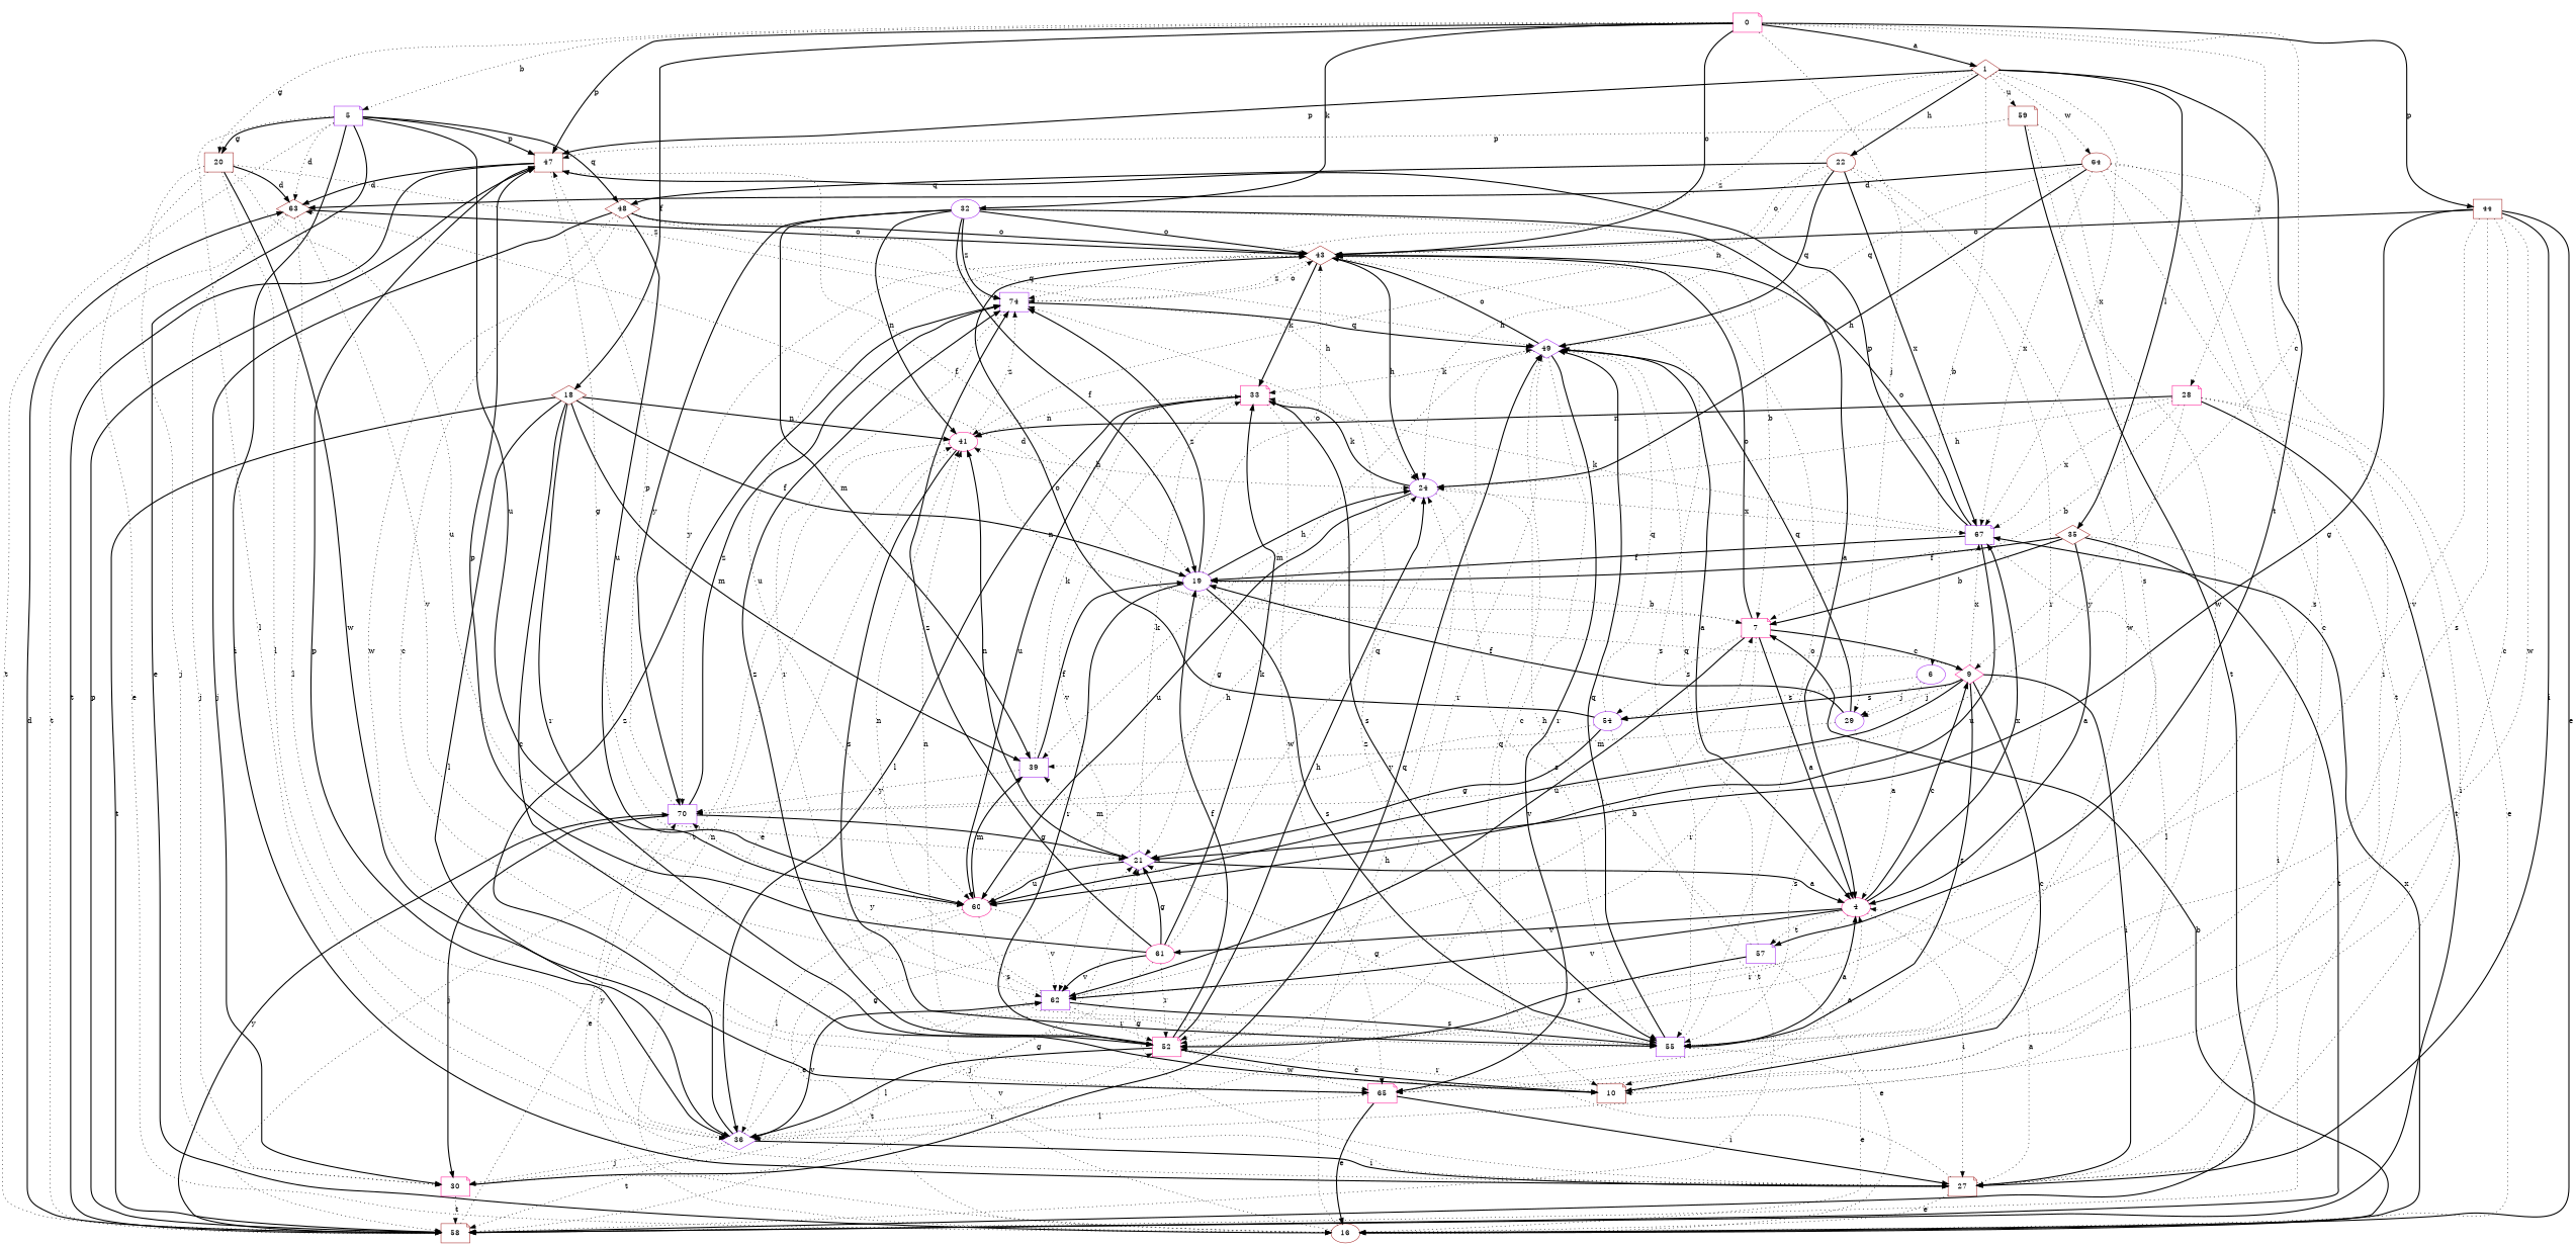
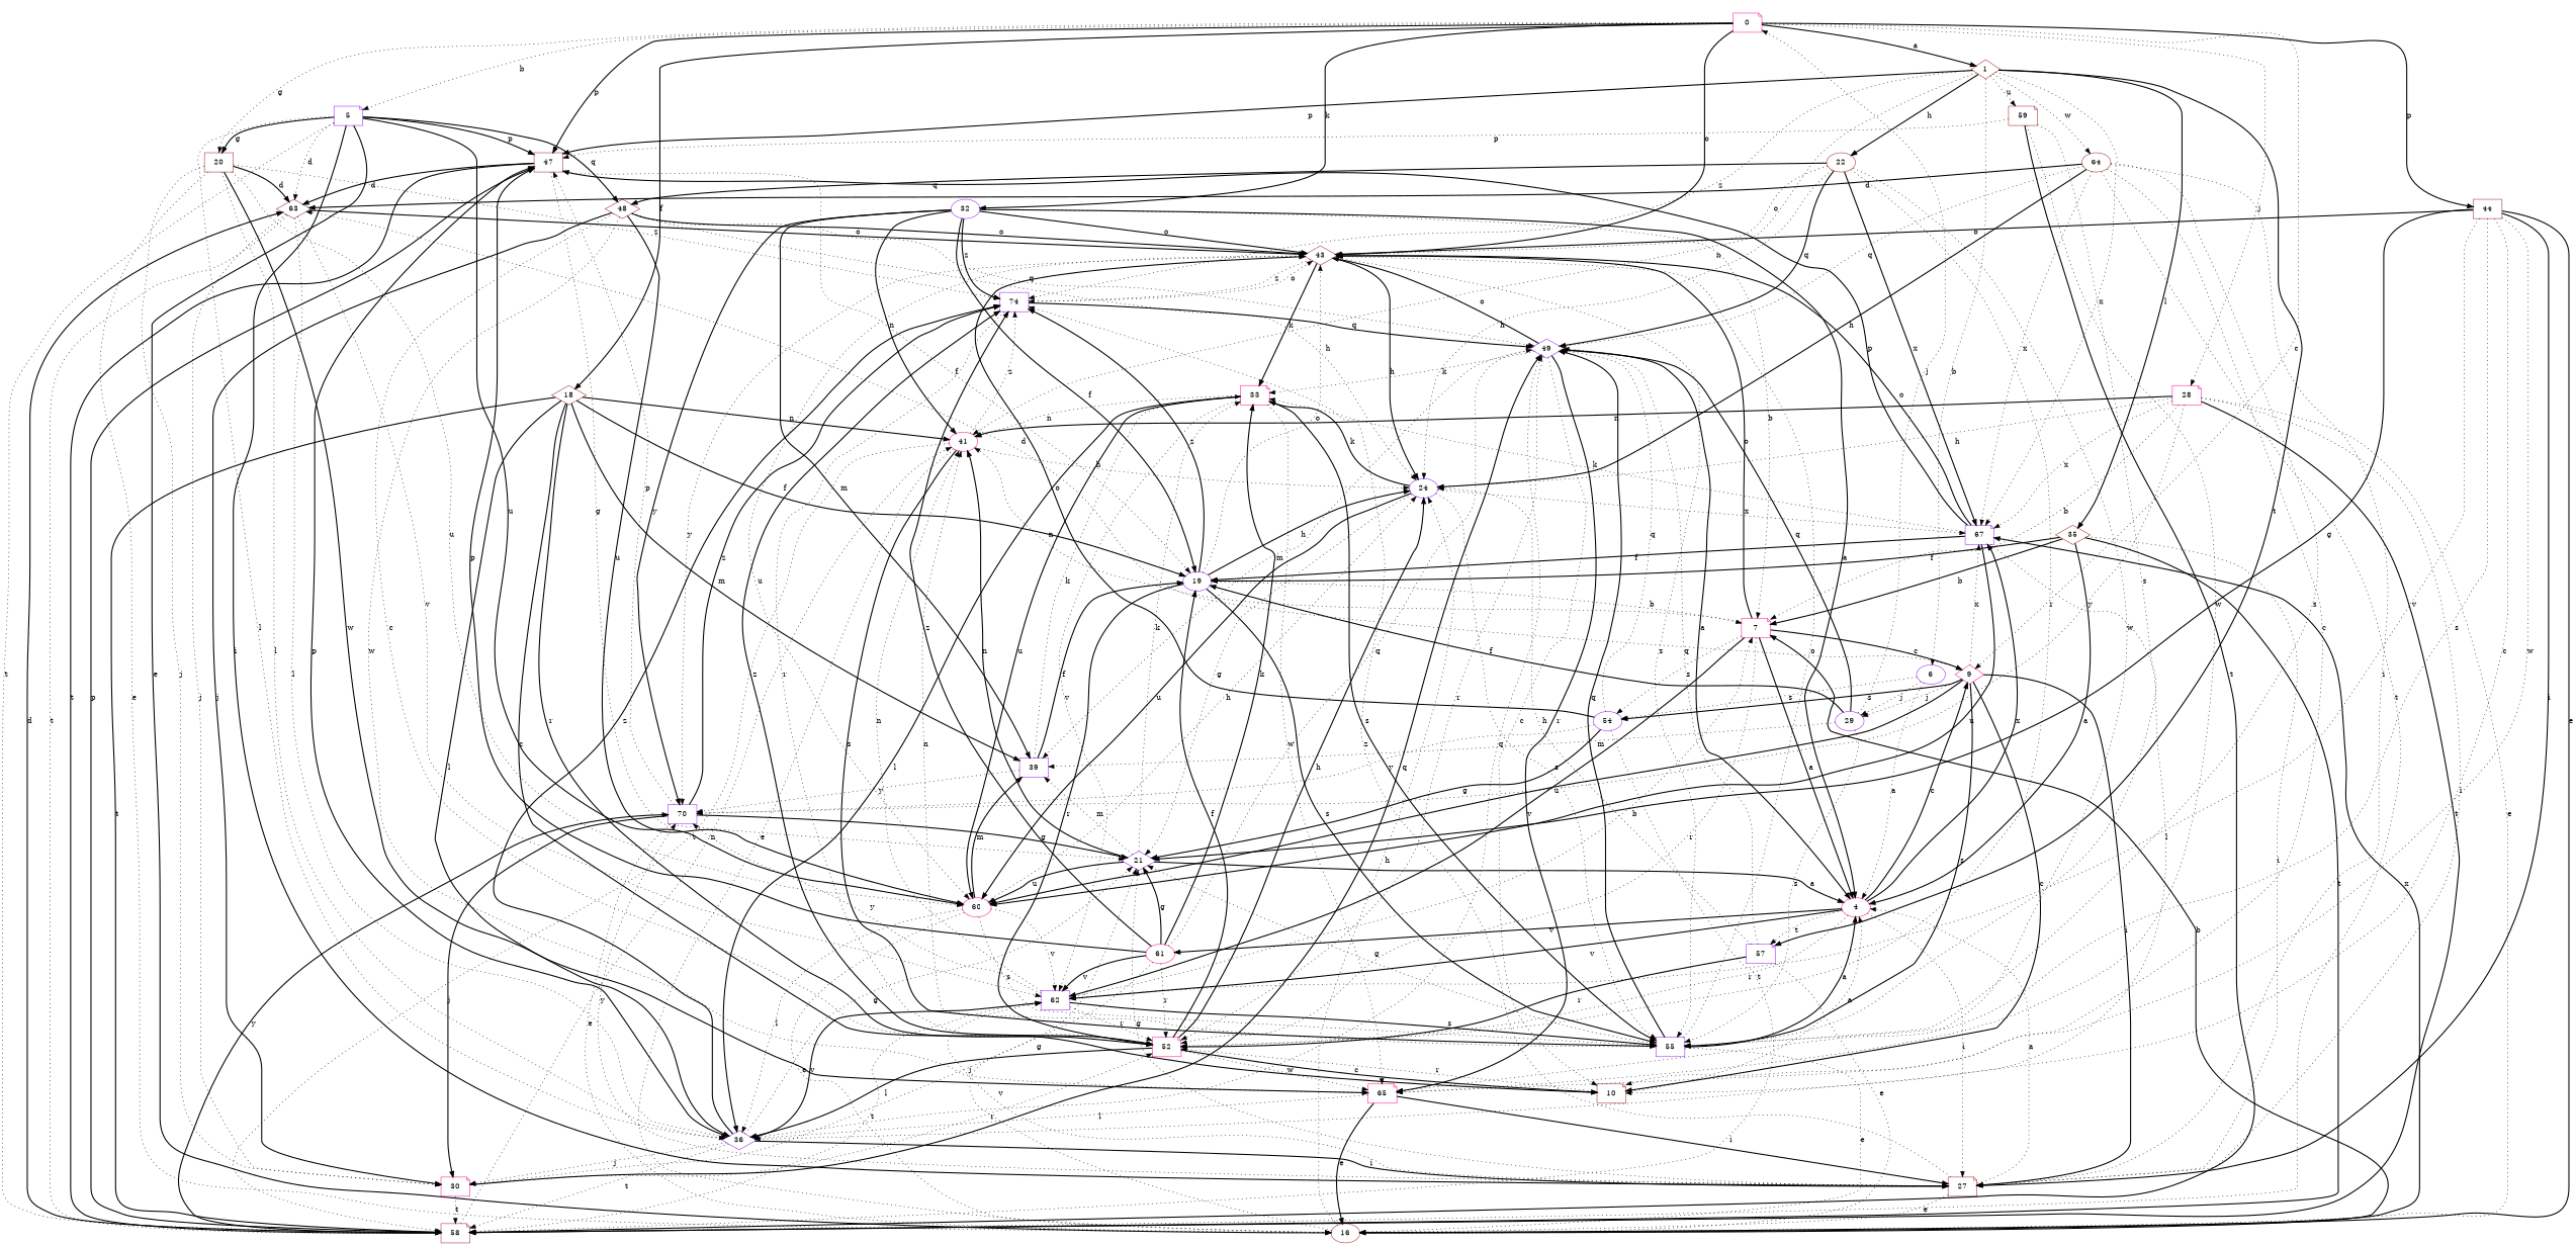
  strict digraph {
    node [color=purple shape=note]
    edge [style=dotted]
    0 [color=deeppink]
    1 [color=brown shape=diamond]
    5
    9 [color=deeppink shape=diamond]
    18 [color=brown shape=diamond]
    20 [color=brown shape=box]
    28 [color=deeppink]
    29 [shape=ellipse]
    32 [shape=ellipse]
    43 [color=brown shape=diamond]
    44 [color=brown shape=box]
    47 [color=brown shape=box]
    6 [shape=ellipse]
    22 [color=brown shape=ellipse]
    35 [color=brown shape=diamond]
    41 [color=deeppink shape=ellipse]
    57
    59 [color=brown]
    64 [color=brown shape=ellipse]
    67
    74 [shape=box]
    27 [color=brown]
    n23 [color=brown label=63 shape=diamond]
    16 [color=brown shape=ellipse]
    36 [shape=diamond]
    48 [color=brown shape=diamond]
    58 [color=brown]
    60 [color=deeppink shape=ellipse]
    54 [shape=ellipse]
    10 [color=brown]
    55 [shape=box]
    52 [color=deeppink]
    19 [shape=ellipse]
    39 [shape=box]
    30 [color=deeppink]
    65 [color=deeppink]
    7 [color=deeppink]
    24 [shape=ellipse]
    n39 [label=70 shape=box]
    49 [shape=diamond]
    4 [color=deeppink shape=ellipse]
    33 [color=deeppink]
    62 [shape=box]
    21 [shape=diamond]
    61 [color=deeppink shape=ellipse]
    0 -> 1 [label=a style=bold]
    0 -> 5 [label=b]
    0 -> 9 [label=c]
    0 -> 18 [label=f style=bold]
    0 -> 20 [label=g]
    0 -> 28 [label=j]
-   0 -> 29 [label=j]
+   29 -> 0 [label=j]
    0 -> 32 [label=k style=bold]
    0 -> 43 [label=o style=bold]
    0 -> 44 [label=p style=bold]
    0 -> 47 [label=p style=bold]
    1 -> 47 [label=p style=bold]
    1 -> 6 [label=b]
    1 -> 22 [label=h style=bold]
    1 -> 35 [label=l style=bold]
    1 -> 41 [label=n]
    1 -> 57 [label=t style=bold]
    1 -> 59 [label=u]
    1 -> 64 [label=w]
    1 -> 67 [label=x]
    1 -> 74 [label=z]
    5 -> 20 [label=g style=bold]
    5 -> 47 [label=p style=bold]
    5 -> 27 [label=i style=bold]
    5 -> n23 [label=d]
    5 -> 16 [label=e style=bold]
    5 -> 36 [label=l]
    5 -> 48 [label=q style=bold]
    5 -> 58 [label=t]
    5 -> 60 [label=u style=bold]
    9 -> 29 [label=j]
    9 -> 67 [label=x]
    9 -> 27 [label=i style=bold]
    9 -> n23 [label=d]
    9 -> 60 [label=u style=bold]
    9 -> 54 [label=s style=bold]
    9 -> 10 [label=c style=bold]
    9 -> 55 [label=s style=bold]
    18 -> 41 [label=n style=bold]
    18 -> 36 [label=l style=bold]
    18 -> 58 [label=t style=bold]
    18 -> 10 [label=c style=bold]
    18 -> 52 [label=r style=bold]
    18 -> 19 [label=f style=bold]
    18 -> 39 [label=m style=bold]
    20 -> 74 [label=z]
    20 -> n23 [label=d style=bold]
    20 -> 16 [label=e]
    20 -> 36 [label=l]
    20 -> 60 [label=u]
    20 -> 30 [label=j]
    20 -> 65 [label=w style=bold]
    28 -> 41 [label=n style=bold]
    28 -> 67 [label=x]
    28 -> 27 [label=i]
    28 -> 16 [label=e]
    28 -> 58 [label=t style=bold]
    28 -> 7 [label=b]
    28 -> 24 [label=h]
    28 -> n39 [label=y]
    29 -> 55 [label=s]
    29 -> 19 [label=f style=bold]
    29 -> 39 [label=m]
    29 -> 49 [label=q style=bold]
    32 -> 43 [label=o style=bold]
    32 -> 41 [label=n style=bold]
    32 -> 74 [label=z style=bold]
    32 -> 19 [label=f style=bold]
    32 -> 39 [label=m style=bold]
    32 -> 7 [label=b]
    32 -> n39 [label=y style=bold]
    32 -> 4 [label=a style=bold]
    43 -> 74 [label=z]
    43 -> 60 [label=u]
    43 -> 55 [label=s]
    43 -> 24 [label=h style=bold]
    43 -> n39 [label=y]
    43 -> 33 [label=k style=bold]
    44 -> 43 [label=o style=bold]
    44 -> 27 [label=i style=bold]
    44 -> 16 [label=e style=bold]
    44 -> 10 [label=c]
    44 -> 55 [label=s]
    44 -> 65 [label=w]
    44 -> 62 [label=v]
    44 -> 21 [label=g style=bold]
    47 -> n23 [label=d style=bold]
    47 -> 58 [label=t style=bold]
    47 -> 19 [label=f]
    47 -> 21 [label=g]
    6 -> 29 [label=j]
    6 -> 54 [label=s]
    6 -> 4 [label=a]
    22 -> 43 [label=o]
    22 -> 67 [label=x style=bold]
    22 -> 48 [label=q style=bold]
    22 -> 52 [label=r]
    22 -> 65 [label=w]
    22 -> 24 [label=h]
    22 -> 49 [label=q style=bold]
    35 -> 27 [label=i]
    35 -> 58 [label=t style=bold]
    35 -> 19 [label=f style=bold]
    35 -> 7 [label=b style=bold]
    35 -> 4 [label=a style=bold]
    41 -> 74 [label=z]
    41 -> 16 [label=e]
    41 -> 58 [label=t]
    41 -> 55 [label=s style=bold]
    41 -> 24 [label=h]
    57 -> 16 [label=e]
    57 -> 52 [label=r style=bold]
    57 -> 24 [label=h]
    57 -> 49 [label=q]
    59 -> 47 [label=p]
    59 -> 58 [label=t style=bold]
    59 -> 55 [label=s]
    59 -> 65 [label=w]
    64 -> 67 [label=x]
    64 -> 27 [label=i]
    64 -> n23 [label=d style=bold]
    64 -> 58 [label=t]
    64 -> 10 [label=c]
    64 -> 55 [label=s]
    64 -> 24 [label=h style=bold]
    64 -> 49 [label=q]
    67 -> 43 [label=o style=bold]
    67 -> 47 [label=p style=bold]
    67 -> 36 [label=l]
    67 -> 60 [label=u style=bold]
    67 -> 19 [label=f style=bold]
    67 -> 33 [label=k]
    74 -> 43 [label=o]
    74 -> 52 [label=r]
    74 -> 49 [label=q style=bold]
    27 -> 74 [label=z]
    27 -> 16 [label=e]
    27 -> n39 [label=y]
    27 -> 4 [label=a]
    27 -> 62 [label=v]
    27 -> 21 [label=g]
    n23 -> 43 [label=o style=bold]
    n23 -> 36 [label=l]
    n23 -> 58 [label=t]
    n23 -> 30 [label=j]
    n23 -> 62 [label=v]
    16 -> 67 [label=x style=bold]
    16 -> 7 [label=b style=bold]
    16 -> 24 [label=h]
    16 -> 21 [label=g]
    36 -> 47 [label=p style=bold]
    36 -> 74 [label=z style=bold]
    36 -> 27 [label=i style=bold]
    36 -> 58 [label=t]
    36 -> 30 [label=j]
    36 -> 49 [label=q]
    36 -> 62 [label=v style=bold]
    36 -> 21 [label=g]
    48 -> 43 [label=o style=bold]
    48 -> 60 [label=u style=bold]
-   48 -> 10 [label=c]
+   48 -> 52 [label=c]
    48 -> 30 [label=j style=bold]
    48 -> 65 [label=w]
    48 -> 24 [label=h]
    48 -> 49 [label=q]
    58 -> 47 [label=p style=bold]
    58 -> 41 [label=n]
    58 -> n23 [label=d style=bold]
    58 -> n39 [label=y style=bold]
    60 -> 16 [label=e]
    60 -> 36 [label=l]
    60 -> 55 [label=s]
    60 -> 39 [label=m style=bold]
    60 -> 24 [label=h]
    60 -> 62 [label=v]
    54 -> 43 [label=o style=bold]
    54 -> 58 [label=t]
    54 -> n39 [label=y]
    54 -> 49 [label=q]
    54 -> 21 [label=g style=bold]
    10 -> 52 [label=r]
    10 -> 4 [label=a]
    55 -> 43 [label=o]
    55 -> 41 [label=n]
    55 -> 16 [label=e]
    55 -> 49 [label=q style=bold]
    55 -> 4 [label=a style=bold]
    55 -> 21 [label=g]
    52 -> 74 [label=z style=bold]
    52 -> 36 [label=l style=bold]
    52 -> 10 [label=c style=bold]
    52 -> 19 [label=f style=bold]
    52 -> 65 [label=w]
    52 -> 24 [label=h style=bold]
    19 -> 43 [label=o]
    19 -> 74 [label=z style=bold]
    19 -> 55 [label=s style=bold]
    19 -> 52 [label=r style=bold]
    19 -> 7 [label=b]
    19 -> 24 [label=h style=bold]
    39 -> 19 [label=f style=bold]
    39 -> n39 [label=y]
    39 -> 33 [label=k]
    30 -> 58 [label=t]
    30 -> 52 [label=r]
    30 -> 49 [label=q style=bold]
    65 -> 27 [label=i style=bold]
    65 -> 16 [label=e style=bold]
    65 -> 36 [label=l]
    7 -> 9 [label=c style=bold]
    7 -> 43 [label=o style=bold]
    7 -> 41 [label=n]
    7 -> 54 [label=s]
    7 -> 52 [label=r]
    7 -> 4 [label=a style=bold]
    7 -> 62 [label=v style=bold]
    24 -> 67 [label=x]
    24 -> 60 [label=u style=bold]
    24 -> 55 [label=s]
    24 -> 33 [label=k style=bold]
    24 -> 21 [label=g]
    n39 -> 47 [label=p]
    n39 -> 74 [label=z style=bold]
    n39 -> 16 [label=e]
    n39 -> 30 [label=j style=bold]
    n39 -> 21 [label=g style=bold]
    49 -> 43 [label=o style=bold]
    49 -> 10 [label=c]
    49 -> 52 [label=r]
    49 -> 39 [label=m]
    49 -> 65 [label=r style=bold]
    49 -> 4 [label=a style=bold]
    49 -> 33 [label=k]
    4 -> 9 [label=c style=bold]
    4 -> 57 [label=t]
    4 -> 67 [label=x style=bold]
    4 -> 27 [label=i]
    4 -> 52 [label=r]
    4 -> 62 [label=v style=bold]
    4 -> 61 [label=v style=bold]
    33 -> 41 [label=n]
    33 -> 36 [label=l style=bold]
    33 -> 60 [label=u style=bold]
    33 -> 55 [label=s style=bold]
    33 -> 65 [label=w]
    33 -> 62 [label=v]
    62 -> 41 [label=n]
    62 -> 58 [label=t]
    62 -> 55 [label=s style=bold]
    62 -> 52 [label=r]
    62 -> 7 [label=b]
    62 -> n39 [label=y]
    21 -> 41 [label=n style=bold]
    21 -> 60 [label=u style=bold]
    21 -> 39 [label=m]
    21 -> 4 [label=a style=bold]
    21 -> 33 [label=k]
    61 -> 47 [label=p style=bold]
    61 -> 74 [label=z style=bold]
    61 -> 52 [label=r]
    61 -> 30 [label=j]
    61 -> 49 [label=q]
    61 -> 33 [label=k style=bold]
    61 -> 62 [label=v style=bold]
    61 -> 21 [label=g style=bold]
  }
